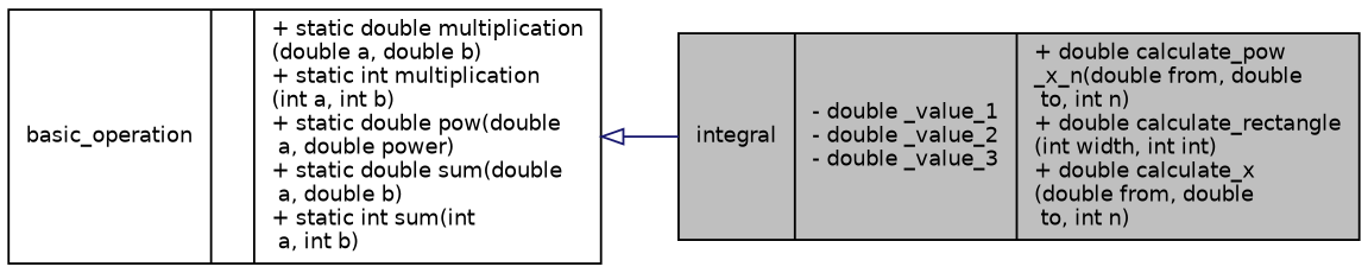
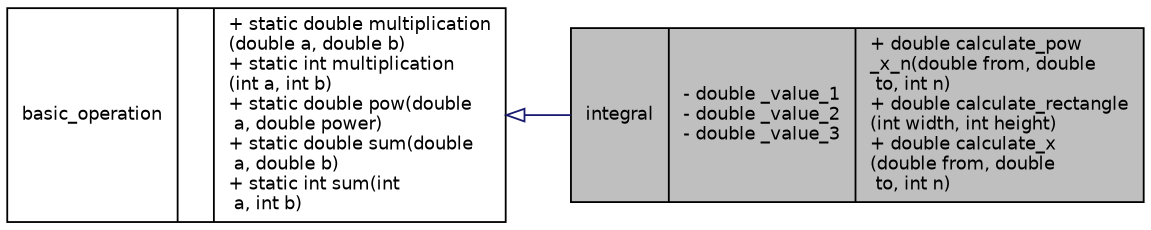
  digraph {
    rankdir=LR
    fontname="DejaVu Sans"
    node [color=black fontname="DejaVu Sans" fontsize=10 shape=record style=filled]
-   n1 [fillcolor=grey75 fontcolor=black height=0.2 label="{integral\n|- double _value_1\l- double _value_2\l- double _value_3\l|+ double calculate_pow\l_x_n(double from, double\l to, int n)\l+ double calculate_rectangle\l(int width, int int)\l+ double calculate_x\l(double from, double\l to, int n)\l}" width=0.4]
+   n1 [fillcolor=grey75 fontcolor=black height=0.2 label="{integral\n|- double _value_1\l- double _value_2\l- double _value_3\l|+ double calculate_pow\l_x_n(double from, double\l to, int n)\l+ double calculate_rectangle\l(int width, int height)\l+ double calculate_x\l(double from, double\l to, int n)\l}" width=0.4]
    n2 [fillcolor=white height=0.2 label="{basic_operation\n||+ static double multiplication\l(double a, double b)\l+ static int multiplication\l(int a, int b)\l+ static double pow(double\l a, double power)\l+ static double sum(double\l a, double b)\l+ static int sum(int\l a, int b)\l}" width=0.4]
    n2 -> n1 [arrowtail=onormal color=midnightblue dir=back fontname="DejaVu Sans" fontsize=10 labelfontname=Helvetica labelfontsize=10 style=solid]
  }
